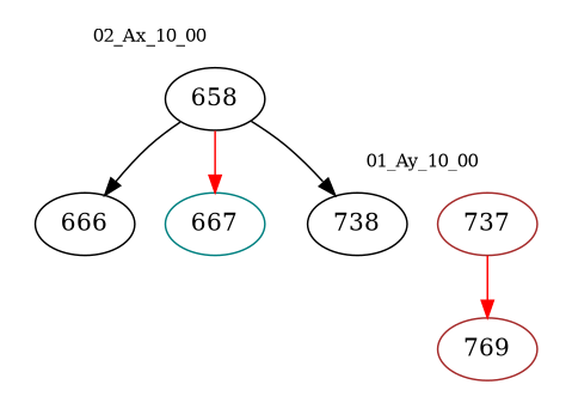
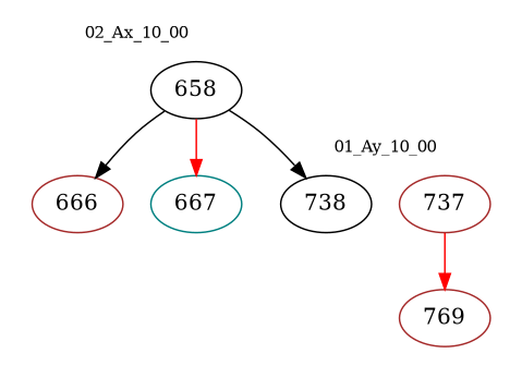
  digraph {
    node [color=brown]
    edge [color=black]
    n1 [color=black label=658]
-   n2 [color=black label=666]
+   n2 [label=666]
    n3 [color=teal label=667]
    n4 [label=737]
    n5 [color=black label=738]
    n6 [label=769]
    subgraph cluster_1 {
      color=white
      fontsize=10
      label="02_Ax_10_00"
      n1
      n2
      n3
    }
    subgraph cluster_2 {
      color=white
      fontsize=10
      label="01_Ay_10_00"
      n4
      n5
      n6
    }
    n1 -> n2
    n1 -> n3 [color=red]
    n1 -> n5
    n4 -> n6 [color=red]
  }
